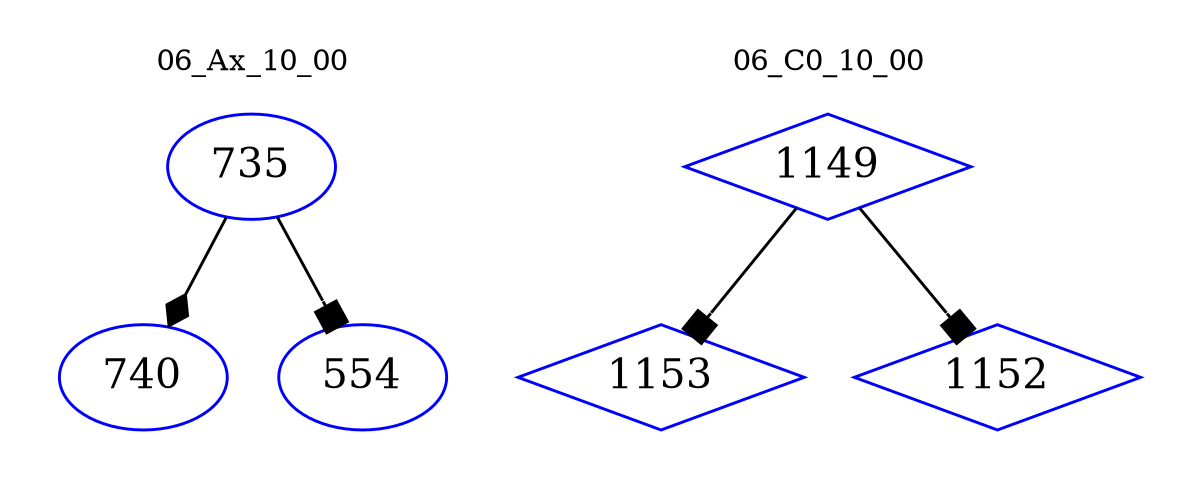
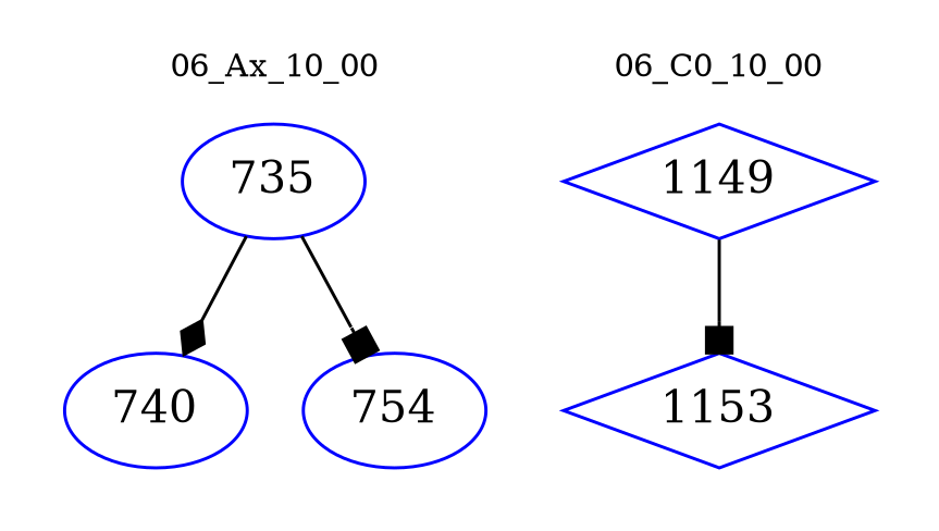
  digraph {
    node [color=blue shape=ellipse]
    edge [arrowhead=box color=black]
    n1 [label=735]
    n2 [label=740]
-   n3 [label=554]
+   n3 [label=754]
    n4 [label=1149 shape=diamond]
    n5 [label=1153 shape=diamond]
-   n6 [label=1152 shape=diamond]
    subgraph cluster_1 {
      color=white
      fontsize=10
      label="06_Ax_10_00"
      n1
      n2
      n3
    }
    subgraph cluster_2 {
      color=white
      fontsize=10
      label="06_C0_10_00"
      n4
      n5
-     n6
    }
    n1 -> n2 [arrowhead=diamond]
    n1 -> n3
    n4 -> n5
-   n4 -> n6
  }
